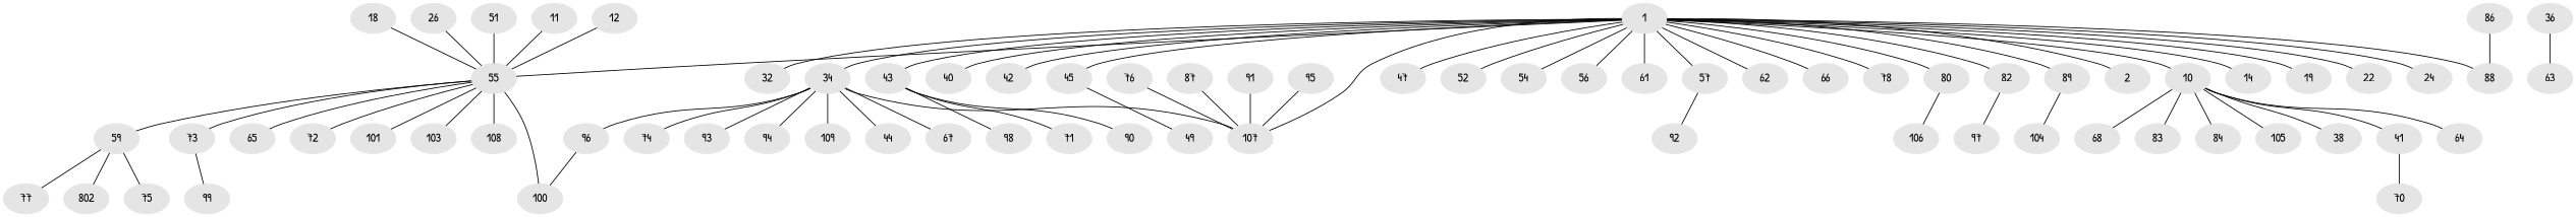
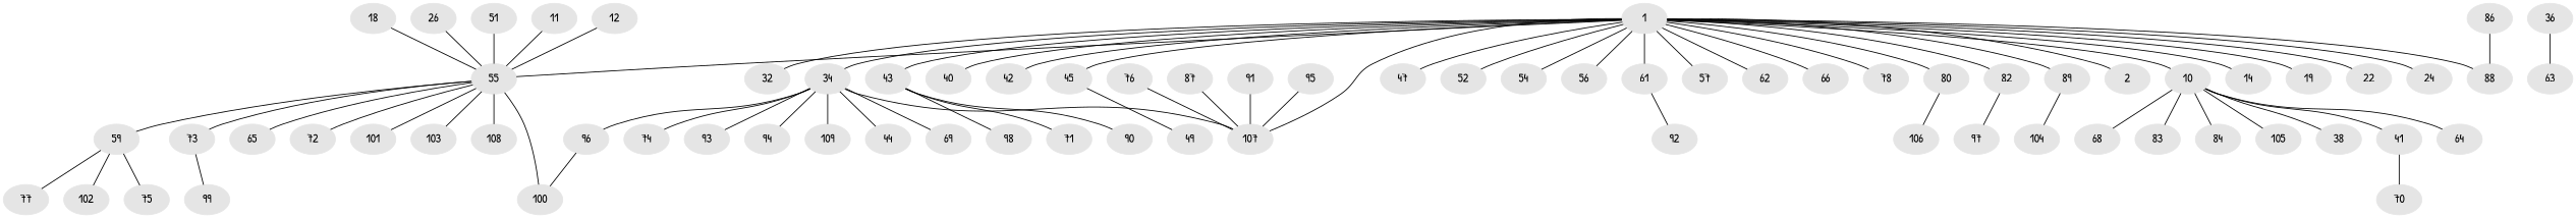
  graph {
    fontname="Patrick Hand"
    node [color=gray90 fontname="Patrick Hand" style=filled]
    edge [fontname="Patrick Hand"]
    1
    2
    10 [super="+6"]
    14
    19
    22
    24
    32
    n9 [label=34 super="+13"]
    40
    42
    43 [super="+7"]
    45 [super="+17"]
    47
    52
    54
    55 [super="+5+50"]
    56
    57
    61
    62
    66 [super="+28+46+60"]
    78
    80 [super="+20+58"]
    82 [super="+53+3"]
    88 [super="+81"]
    89
    107 [super="+67+85"]
    38
    41
    64
    68
    83
    84 [super="+29"]
    105
    44
-   69 [label=67]
+   69
    74
    93
    94
    96 [super="+16+21+23+34"]
    109
    71
    90
    98
    49
    59 [super="+31"]
    65
    72
    73
    100 [super="+37+9"]
    101 [super="+8"]
    103
    108
    92
    106
    97
    104
    36
    63
    70
    11
    12
    18
    26
    51
    75
    77
-   102 [label=802]
+   102
    99
    76
    86
    87
    91
    95
    1 -- 2
    1 -- 10 [weight=2]
    1 -- 14
    1 -- 19
    1 -- 22
    1 -- 24
    1 -- 32
    1 -- n9 [weight=2]
    1 -- 40
    1 -- 42
    1 -- 43 [weight=2]
    1 -- 45
    1 -- 47
    1 -- 52
    1 -- 54
    1 -- 55 [weight=4]
    1 -- 56
    1 -- 57
    1 -- 61
    1 -- 62
    1 -- 66 [weight=2]
    1 -- 78
    1 -- 80
    1 -- 82 [weight=2]
    1 -- 88
    1 -- 89
    1 -- 107
    10 -- 38
    10 -- 41
    10 -- 64
    10 -- 68
    10 -- 83
    10 -- 84
    10 -- 105
    n9 -- 107
    n9 -- 44
    n9 -- 69
    n9 -- 74
    n9 -- 93
    n9 -- 94
    n9 -- 96
    n9 -- 109
    43 -- 71
    43 -- 90
    43 -- 98
    45 -- 49
    55 -- 59
    55 -- 65
    55 -- 72
    55 -- 73
    55 -- 100 [weight=2]
    55 -- 101
    55 -- 103
    55 -- 108
-   57 -- 92
+   61 -- 92
    80 -- 106
    82 -- 97
    89 -- 104
    41 -- 70
    96 -- 100
    59 -- 75
    59 -- 77
    59 -- 102
    73 -- 99
    36 -- 63
    11 -- 55
    12 -- 55
    18 -- 55
    26 -- 55
    51 -- 55
    76 -- 107
    86 -- 88
    87 -- 107
    91 -- 107
    95 -- 107
  }
